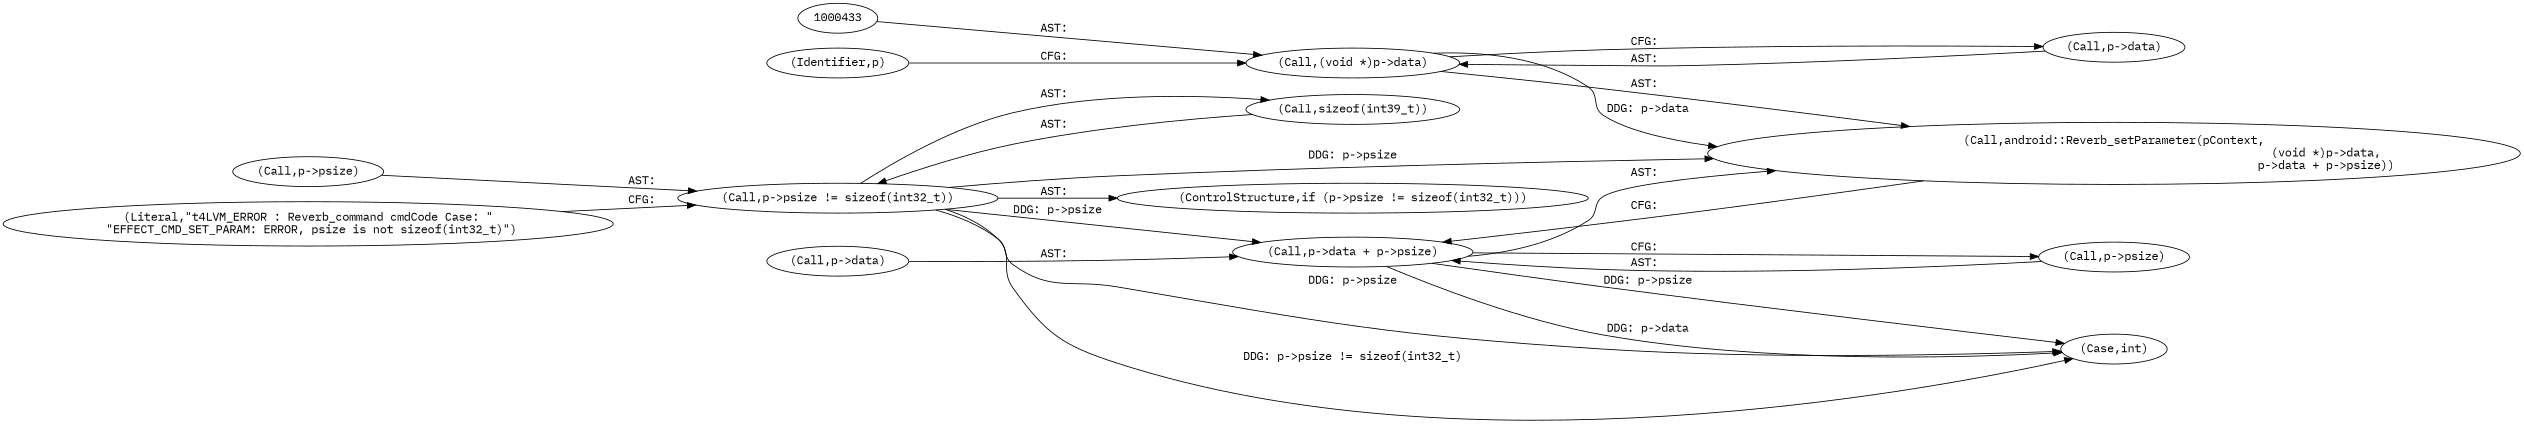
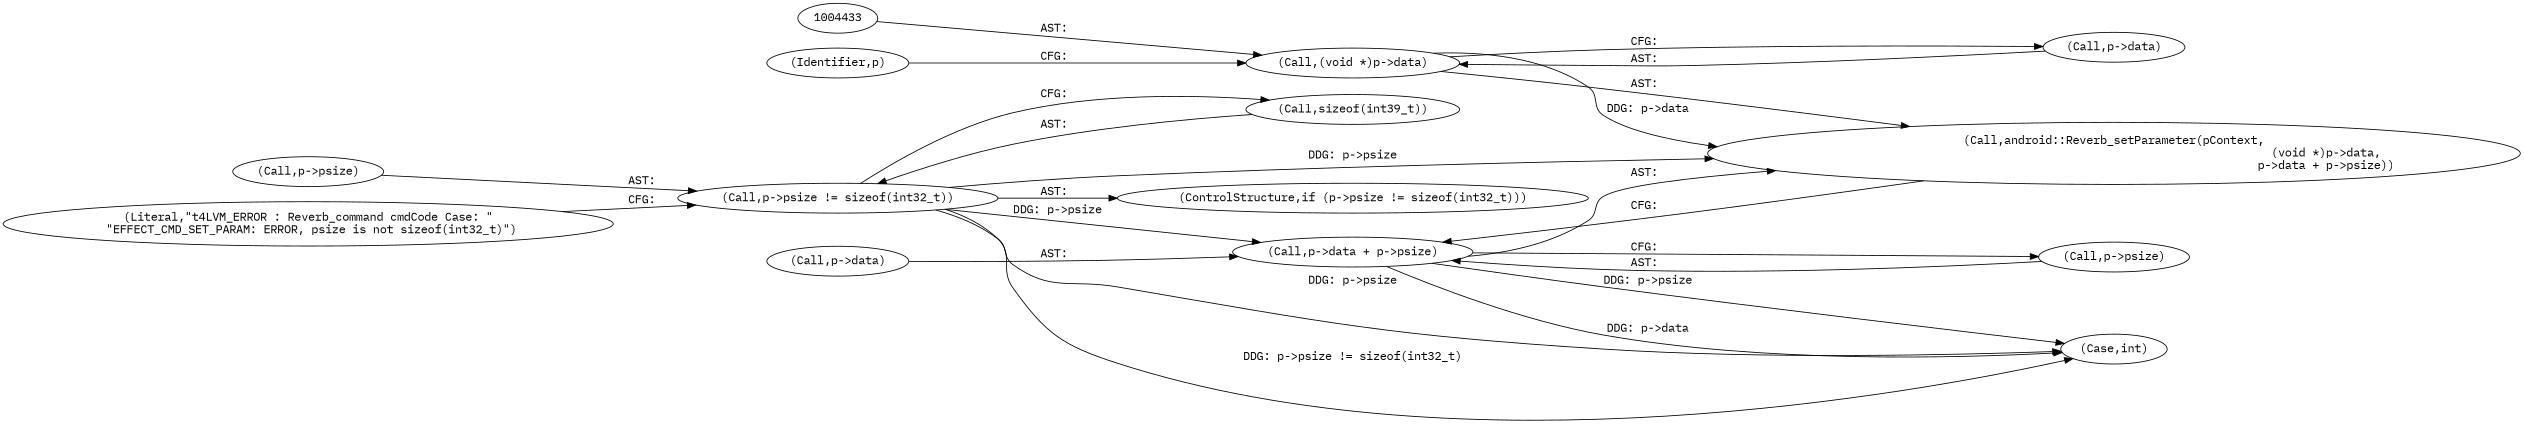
  digraph {
    fontname="IBM Plex Mono"
    rankdir=LR
    node [fontname="IBM Plex Mono"]
    edge [fontname="IBM Plex Mono"]
    n1 [label="(Call,p->data + p->psize)"]
    n2 [label="(Call,p->psize)"]
    n3 [label="(Call,android::Reverb_setParameter(pContext,\n                                                              (void *)p->data,\n                                                              p->data + p->psize))"]
    n4 [label="(Case,int)"]
    n5 [label="(Call,(void *)p->data)"]
    n6 [label="(Call,p->data)"]
    n7 [label="(Call,p->psize != sizeof(int32_t))"]
    n8 [label="(Call,sizeof(int39_t))"]
    n9 [label="(ControlStructure,if (p->psize != sizeof(int32_t)))"]
    n10 [label="(Call,p->psize)"]
    n11 [label="(Literal,\"\t4LVM_ERROR : Reverb_command cmdCode Case: \"\n \"EFFECT_CMD_SET_PARAM: ERROR, psize is not sizeof(int32_t)\")"]
    n12 [label="(Identifier,p)"]
    n13 [label="(Call,p->data)"]
-   1000433
+   1000433 [label=1004433]
    n1 -> n2 [label="CFG: "]
    n1 -> n3 [label="AST: "]
    n1 -> n4 [label="DDG: p->data"]
    n1 -> n4 [label="DDG: p->psize"]
    n2 -> n1 [label="AST: "]
    n3 -> n1 [label="CFG: "]
    n5 -> n3 [label="AST: "]
    n5 -> n3 [label="DDG: p->data"]
    n5 -> n6 [label="CFG: "]
    n6 -> n5 [label="AST: "]
    n7 -> n1 [label="DDG: p->psize"]
    n7 -> n3 [label="DDG: p->psize"]
    n7 -> n4 [label="DDG: p->psize"]
    n7 -> n4 [label="DDG: p->psize != sizeof(int32_t)"]
-   n7 -> n8 [label="AST: "]
+   n7 -> n8 [label="CFG: "]
    n7 -> n9 [label="AST: "]
    n8 -> n7 [label="AST: "]
    n10 -> n7 [label="AST: "]
    n11 -> n7 [label="CFG: "]
    n12 -> n5 [label="CFG: "]
    n13 -> n1 [label="AST: "]
    1000433 -> n5 [label="AST: "]
  }
